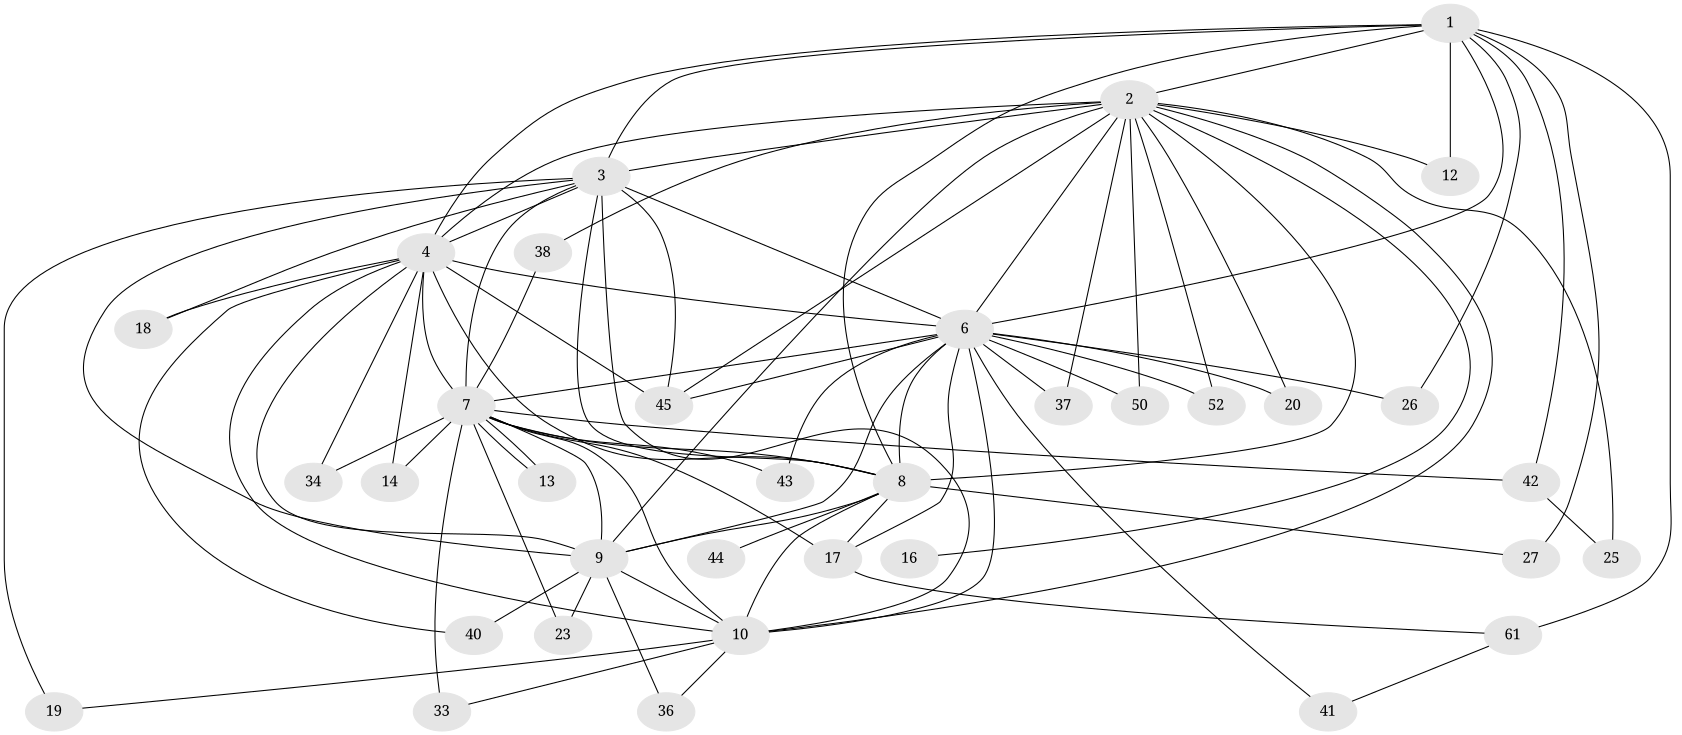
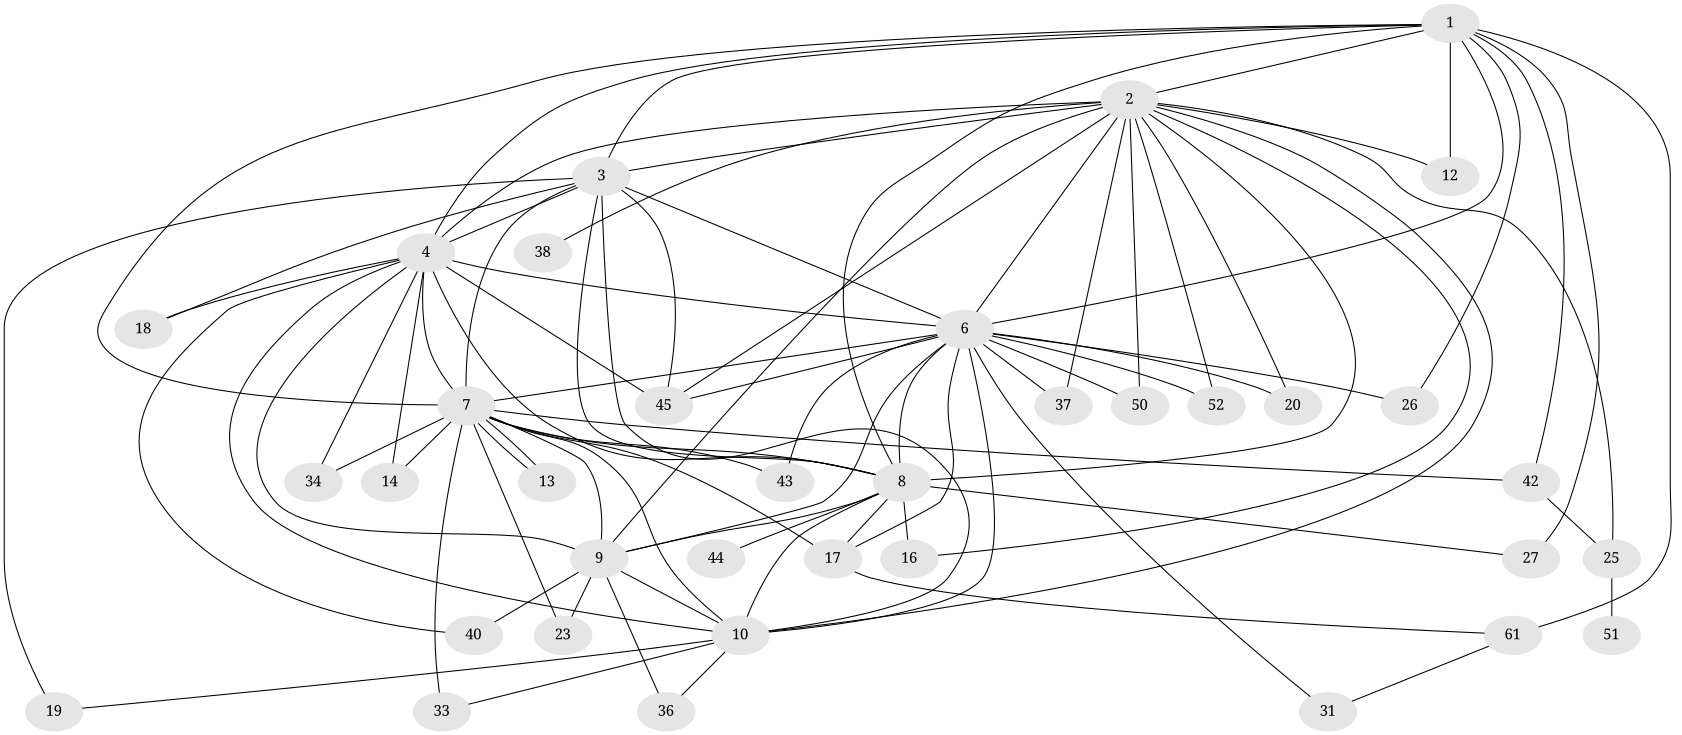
  graph {
    fontname="Noto Serif"
    node [color=gray90 fontname="Noto Serif" style=filled]
    edge [fontname="Noto Serif"]
    1 [super="+15"]
    2 [super="+5"]
    3 [super="+30"]
    4 [super="+48"]
    6 [super="+31"]
    7 [super="+11"]
    8 [super="+32"]
    12
    n9 [label=61 super="+27"]
    26
    n11 [label=27 super="+29"]
    42
    9 [super="+35"]
    10 [super="+39"]
    16
    20
    25 [super="+49"]
    37
    38
    50
    52
    45 [super="+46"]
    18
    19
    14
    34
    40
    17 [super="+22"]
-   41
+   41 [label=31]
    43
    13
    23
    33
    44
    36
+   51
    1 -- 2 [weight=2]
    1 -- 3
    1 -- 4
    1 -- 6
-   38 -- 7
+   1 -- 7
    1 -- 8
    1 -- 12
    1 -- n9 [weight=2]
    1 -- 26
    1 -- n11
    1 -- 42
    2 -- 3 [weight=2]
    2 -- 4 [weight=3]
    2 -- 6 [weight=2]
    2 -- 8 [weight=2]
    2 -- 12
    2 -- 9 [weight=2]
    2 -- 10 [weight=2]
    2 -- 16
    2 -- 20
    2 -- 25 [weight=2]
    2 -- 37
    2 -- 38
    2 -- 50
    2 -- 52
    2 -- 45 [weight=2]
    3 -- 4
    3 -- 6
    3 -- 7
    3 -- 8
-   3 -- 9 [weight=2]
    3 -- 10
    3 -- 45
    3 -- 18
    3 -- 19
    4 -- 6
    4 -- 7
    4 -- 8
    4 -- 9
    4 -- 10
    4 -- 45
    4 -- 18
    4 -- 14
    4 -- 34
    4 -- 40
    6 -- 7
    6 -- 8 [weight=2]
    6 -- 26
    6 -- 9 [weight=2]
    6 -- 10 [weight=2]
    6 -- 20
    6 -- 37
    6 -- 50
    6 -- 52
    6 -- 45
    6 -- 17
    6 -- 41
    6 -- 43
    7 -- 8 [weight=2]
    7 -- 42
    7 -- 9
    7 -- 10
    7 -- 14
    7 -- 34
    7 -- 17
    7 -- 43
    7 -- 13
    7 -- 13
    7 -- 23
    7 -- 33
    8 -- n11 [weight=2]
    8 -- 9 [weight=2]
    8 -- 10
+   8 -- 16
    8 -- 17
    8 -- 44 [weight=2]
    n9 -- 41
    42 -- 25
    9 -- 10
    9 -- 40
    9 -- 23
    9 -- 36
    10 -- 19
    10 -- 33
    10 -- 36
+   25 -- 51
    17 -- n9
  }
